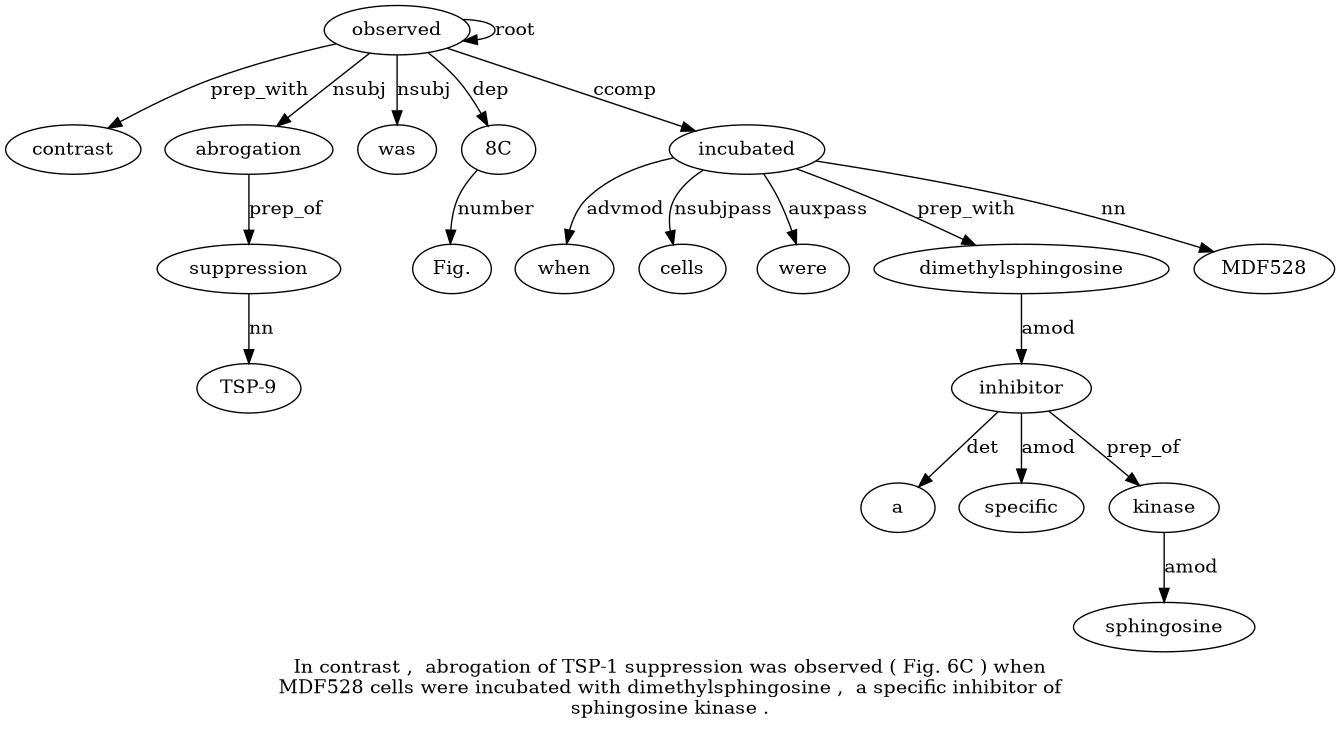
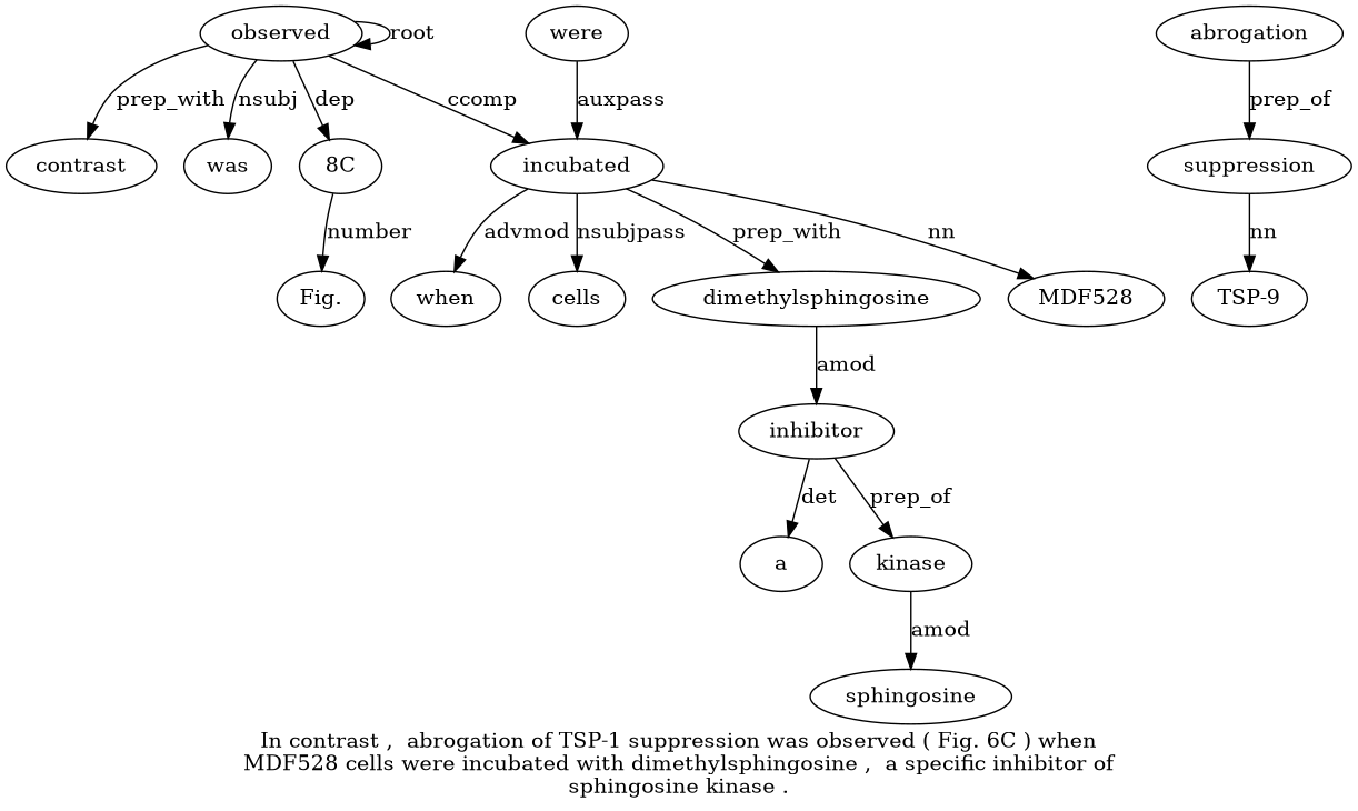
  digraph {
    label="In contrast ,  abrogation of TSP-1 suppression was observed ( Fig. 6C ) when\nMDF528 cells were incubated with dimethylsphingosine ,  a specific inhibitor of\nsphingosine kinase ."
    node [fillcolor=white style=filled]
    n1 [label=observed]
    n2 [label=contrast]
    n3 [label=abrogation]
    n4 [label=was]
    n5 [label="8C"]
    n6 [label=incubated]
    n7 [label=suppression]
    n8 [label="Fig."]
    n9 [label=when]
    n10 [label=cells]
    n11 [label=were]
    n12 [label=dimethylsphingosine]
    n13 [label=MDF528]
    n14 [label="TSP-9"]
    n15 [label=inhibitor]
    n16 [label=a]
-   n17 [label=specific]
    n18 [label=kinase]
    n19 [label=sphingosine]
    n1 -> n1 [label=root]
    n1 -> n2 [label=prep_with]
-   n1 -> n3 [label=nsubj]
    n1 -> n4 [label=nsubj]
    n1 -> n5 [label=dep]
    n1 -> n6 [label=ccomp]
    n3 -> n7 [label=prep_of]
    n5 -> n8 [label=number]
    n6 -> n9 [label=advmod]
    n6 -> n10 [label=nsubjpass]
-   n6 -> n11 [label=auxpass]
+   n11 -> n6 [label=auxpass]
    n6 -> n12 [label=prep_with]
    n6 -> n13 [label=nn]
    n7 -> n14 [label=nn]
    n12 -> n15 [label=amod]
    n15 -> n16 [label=det]
-   n15 -> n17 [label=amod]
    n15 -> n18 [label=prep_of]
    n18 -> n19 [label=amod]
  }
